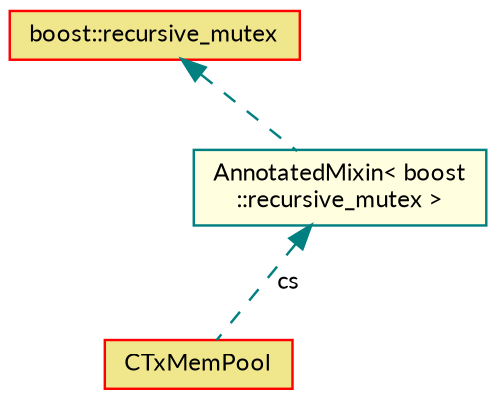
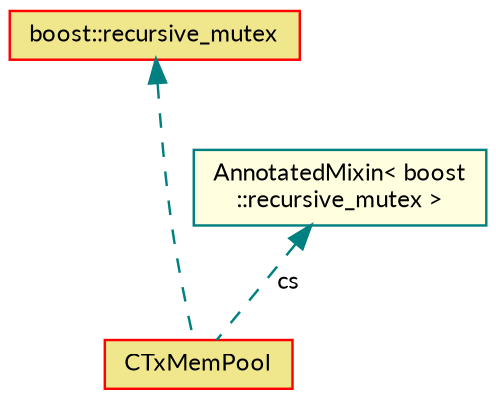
  digraph {
    fontname=Lato
    node [color=red fillcolor=khaki fontname=Lato fontsize=10 shape=record style=filled]
    edge [color=teal dir=back fontname=Lato fontsize=10 labelfontname=Helvetica labelfontsize=10 style=dashed]
    n1 [height=0.2 label=CTxMemPool width=0.4]
    n2 [color=teal fillcolor=lightyellow height=0.2 label="AnnotatedMixin\< boost\l::recursive_mutex \>" width=0.4]
    n3 [height=0.2 label="boost::recursive_mutex" width=0.4]
    n2 -> n1 [label=" cs"]
-   n3 -> n2
+   n3 -> n1
  }
